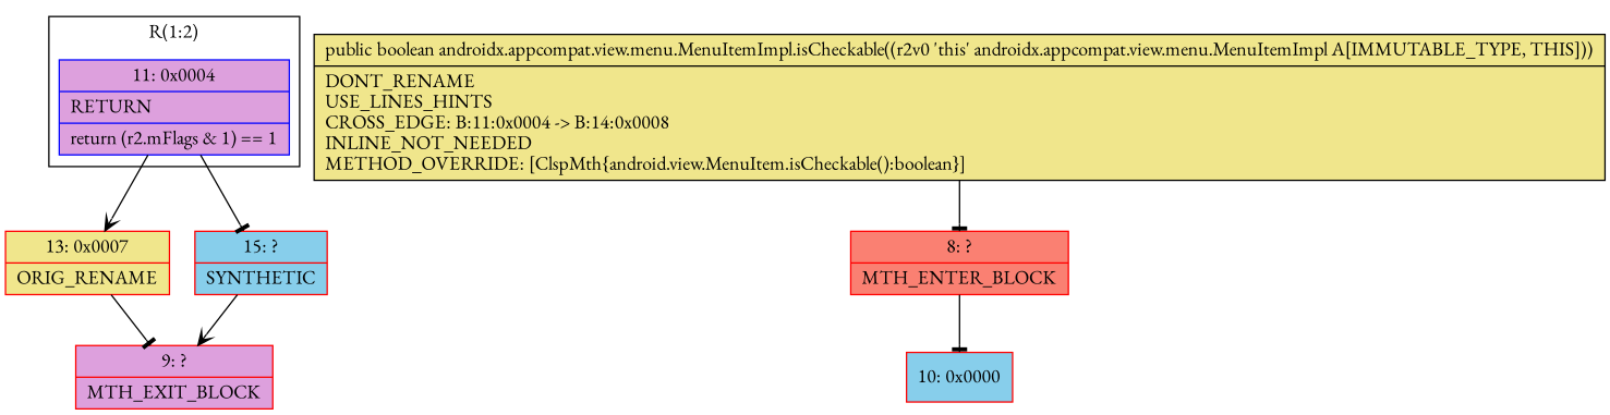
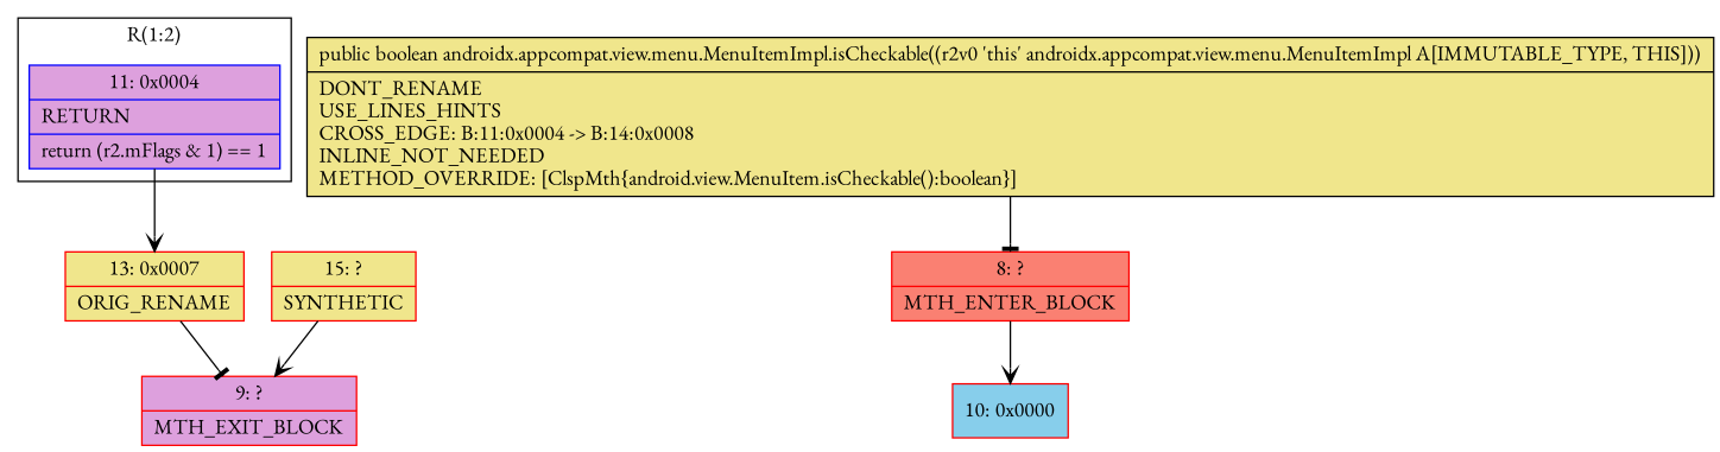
  digraph {
    fontname="EB Garamond"
    node [color=red fillcolor=plum fontname="EB Garamond" shape=record style=filled]
    edge [arrowhead=tee fontname="EB Garamond"]
    n1 [color=blue label="{11\:\ 0x0004|RETURN\l|return (r2.mFlags & 1) == 1\l}"]
    n2 [fillcolor=khaki label="{13\:\ 0x0007|ORIG_RENAME\l}"]
-   n3 [fillcolor=skyblue label="{15\:\ ?|SYNTHETIC\l}"]
+   n3 [fillcolor=khaki label="{15\:\ ?|SYNTHETIC\l}"]
    n4 [label="{9\:\ ?|MTH_EXIT_BLOCK\l}"]
    n5 [fillcolor=salmon label="{8\:\ ?|MTH_ENTER_BLOCK\l}"]
    n6 [fillcolor=skyblue label="{10\:\ 0x0000}"]
    n7 [fillcolor=khaki label="{public boolean androidx.appcompat.view.menu.MenuItemImpl.isCheckable((r2v0 'this' androidx.appcompat.view.menu.MenuItemImpl A[IMMUTABLE_TYPE, THIS]))  | DONT_RENAME\lUSE_LINES_HINTS\lCROSS_EDGE: B:11:0x0004 \-\> B:14:0x0008\lINLINE_NOT_NEEDED\lMETHOD_OVERRIDE: [ClspMth\{android.view.MenuItem.isCheckable():boolean\}]\l}" color=""]
    subgraph cluster_1 {
      label="R(1:2)"
      n1
    }
    n1 -> n2 [arrowhead=vee]
-   n1 -> n3
    n2 -> n4
    n3 -> n4 [arrowhead=vee]
-   n5 -> n6
+   n5 -> n6 [arrowhead=vee]
    n7 -> n5
  }
